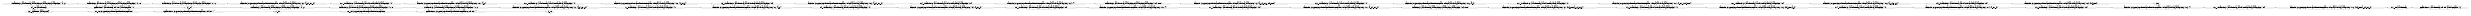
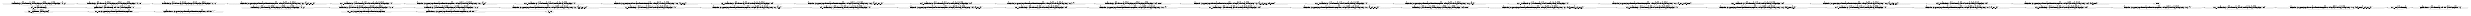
  digraph {
    rankdir=LR
    "r30 := @parameter0: java.lang.String[]"
    "$r0 = new jsr166tests.jtreg.util.TreeMap.NullPermissiveComparator$1"
    "specialinvoke $r0.<jsr166tests.jtreg.util.TreeMap.NullPermissiveComparator$1: void <init>()>()"
-   "r1 = $r0"
    "$r2 = new jsr166tests.jtreg.util.TreeMap.NullPermissiveComparator$2"
    "specialinvoke $r2.<jsr166tests.jtreg.util.TreeMap.NullPermissiveComparator$2: void <init>()>()"
    "r3 = $r2"
    "$r4 = new java.util.TreeMap"
    "specialinvoke $r4.<java.util.TreeMap: void <init>(java.util.Comparator)>(r1)"
-   "r31 = $r4"
    "virtualinvoke r31.<java.util.TreeMap: java.lang.Object put(java.lang.Object,java.lang.Object)>(\"a\", \"A\")"
    "virtualinvoke r31.<java.util.TreeMap: java.lang.Object put(java.lang.Object,java.lang.Object)>(\"b\", \"B\")"
    "virtualinvoke r31.<java.util.TreeMap: java.lang.Object put(java.lang.Object,java.lang.Object)>(\"c\", \"C\")"
    "staticinvoke <jsr166tests.jtreg.util.TreeMap.NullPermissiveComparator: void equal(java.util.Map,java.lang.String)>(r31, \"{a=A, b=B, c=C}\")"
    "$r8 = virtualinvoke r31.<java.util.TreeMap: java.util.SortedMap headMap(java.lang.Object)>(\"b\")"
    "staticinvoke <jsr166tests.jtreg.util.TreeMap.NullPermissiveComparator: void equal(java.util.Map,java.lang.String)>($r8, \"{a=A}\")"
    "$r9 = virtualinvoke r31.<java.util.TreeMap: java.util.SortedMap tailMap(java.lang.Object)>(\"b\")"
    "staticinvoke <jsr166tests.jtreg.util.TreeMap.NullPermissiveComparator: void equal(java.util.Map,java.lang.String)>($r9, \"{b=B, c=C}\")"
    "$r10 = virtualinvoke r31.<java.util.TreeMap: java.util.SortedMap headMap(java.lang.Object)>(null)"
    "staticinvoke <jsr166tests.jtreg.util.TreeMap.NullPermissiveComparator: void equal(java.util.Map,java.lang.String)>($r10, \"{}\")"
    "$r11 = virtualinvoke r31.<java.util.TreeMap: java.util.SortedMap tailMap(java.lang.Object)>(null)"
    "staticinvoke <jsr166tests.jtreg.util.TreeMap.NullPermissiveComparator: void equal(java.util.Map,java.lang.String)>($r11, \"{a=A, b=B, c=C}\")"
    "virtualinvoke r31.<java.util.TreeMap: java.lang.Object put(java.lang.Object,java.lang.Object)>(null, \"NULL\")"
    "staticinvoke <jsr166tests.jtreg.util.TreeMap.NullPermissiveComparator: void equal(java.util.Map,java.lang.String)>(r31, \"{null=NULL, a=A, b=B, c=C}\")"
    "$r13 = virtualinvoke r31.<java.util.TreeMap: java.util.SortedMap headMap(java.lang.Object)>(\"b\")"
    "staticinvoke <jsr166tests.jtreg.util.TreeMap.NullPermissiveComparator: void equal(java.util.Map,java.lang.String)>($r13, \"{null=NULL, a=A}\")"
    "$r14 = virtualinvoke r31.<java.util.TreeMap: java.util.SortedMap tailMap(java.lang.Object)>(\"b\")"
    "staticinvoke <jsr166tests.jtreg.util.TreeMap.NullPermissiveComparator: void equal(java.util.Map,java.lang.String)>($r14, \"{b=B, c=C}\")"
    "$r15 = virtualinvoke r31.<java.util.TreeMap: java.util.SortedMap headMap(java.lang.Object)>(null)"
    "staticinvoke <jsr166tests.jtreg.util.TreeMap.NullPermissiveComparator: void equal(java.util.Map,java.lang.String)>($r15, \"{}\")"
    "$r16 = virtualinvoke r31.<java.util.TreeMap: java.util.SortedMap tailMap(java.lang.Object)>(null)"
    "staticinvoke <jsr166tests.jtreg.util.TreeMap.NullPermissiveComparator: void equal(java.util.Map,java.lang.String)>($r16, \"{null=NULL, a=A, b=B, c=C}\")"
    "$r17 = new java.util.TreeMap"
    "specialinvoke $r17.<java.util.TreeMap: void <init>(java.util.Comparator)>(r3)"
    "virtualinvoke r32.<java.util.TreeMap: java.lang.Object put(java.lang.Object,java.lang.Object)>(\"a\", \"A\")"
    "virtualinvoke r32.<java.util.TreeMap: java.lang.Object put(java.lang.Object,java.lang.Object)>(\"b\", \"B\")"
    "virtualinvoke r32.<java.util.TreeMap: java.lang.Object put(java.lang.Object,java.lang.Object)>(\"c\", \"C\")"
    "staticinvoke <jsr166tests.jtreg.util.TreeMap.NullPermissiveComparator: void equal(java.util.Map,java.lang.String)>(r32, \"{a=A, b=B, c=C}\")"
    "$r21 = virtualinvoke r32.<java.util.TreeMap: java.util.SortedMap headMap(java.lang.Object)>(\"b\")"
    "staticinvoke <jsr166tests.jtreg.util.TreeMap.NullPermissiveComparator: void equal(java.util.Map,java.lang.String)>($r21, \"{a=A}\")"
    "$r22 = virtualinvoke r32.<java.util.TreeMap: java.util.SortedMap tailMap(java.lang.Object)>(\"b\")"
    "staticinvoke <jsr166tests.jtreg.util.TreeMap.NullPermissiveComparator: void equal(java.util.Map,java.lang.String)>($r22, \"{b=B, c=C}\")"
    "$r23 = virtualinvoke r32.<java.util.TreeMap: java.util.SortedMap headMap(java.lang.Object)>(null)"
    "staticinvoke <jsr166tests.jtreg.util.TreeMap.NullPermissiveComparator: void equal(java.util.Map,java.lang.String)>($r23, \"{a=A, b=B, c=C}\")"
    "$r24 = virtualinvoke r32.<java.util.TreeMap: java.util.SortedMap tailMap(java.lang.Object)>(null)"
    "staticinvoke <jsr166tests.jtreg.util.TreeMap.NullPermissiveComparator: void equal(java.util.Map,java.lang.String)>($r24, \"{}\")"
    "virtualinvoke r32.<java.util.TreeMap: java.lang.Object put(java.lang.Object,java.lang.Object)>(null, \"NULL\")"
    "staticinvoke <jsr166tests.jtreg.util.TreeMap.NullPermissiveComparator: void equal(java.util.Map,java.lang.String)>(r32, \"{a=A, b=B, c=C, null=NULL}\")"
    "$r26 = virtualinvoke r32.<java.util.TreeMap: java.util.SortedMap headMap(java.lang.Object)>(\"b\")"
    "staticinvoke <jsr166tests.jtreg.util.TreeMap.NullPermissiveComparator: void equal(java.util.Map,java.lang.String)>($r26, \"{a=A}\")"
    "$r27 = virtualinvoke r32.<java.util.TreeMap: java.util.SortedMap tailMap(java.lang.Object)>(\"b\")"
    "staticinvoke <jsr166tests.jtreg.util.TreeMap.NullPermissiveComparator: void equal(java.util.Map,java.lang.String)>($r27, \"{b=B, c=C, null=NULL}\")"
    "$r28 = virtualinvoke r32.<java.util.TreeMap: java.util.SortedMap headMap(java.lang.Object)>(null)"
    "staticinvoke <jsr166tests.jtreg.util.TreeMap.NullPermissiveComparator: void equal(java.util.Map,java.lang.String)>($r28, \"{a=A, b=B, c=C}\")"
    "$r29 = virtualinvoke r32.<java.util.TreeMap: java.util.SortedMap tailMap(java.lang.Object)>(null)"
    "staticinvoke <jsr166tests.jtreg.util.TreeMap.NullPermissiveComparator: void equal(java.util.Map,java.lang.String)>($r29, \"{null=NULL}\")"
-   return [label=jtreg]
+   return
    "r30 := @parameter0: java.lang.String[]" -> "$r0 = new jsr166tests.jtreg.util.TreeMap.NullPermissiveComparator$1"
    "$r0 = new jsr166tests.jtreg.util.TreeMap.NullPermissiveComparator$1" -> "specialinvoke $r0.<jsr166tests.jtreg.util.TreeMap.NullPermissiveComparator$1: void <init>()>()"
-   "specialinvoke $r0.<jsr166tests.jtreg.util.TreeMap.NullPermissiveComparator$1: void <init>()>()" -> "r1 = $r0"
-   "r1 = $r0" -> "$r2 = new jsr166tests.jtreg.util.TreeMap.NullPermissiveComparator$2"
    "$r2 = new jsr166tests.jtreg.util.TreeMap.NullPermissiveComparator$2" -> "specialinvoke $r2.<jsr166tests.jtreg.util.TreeMap.NullPermissiveComparator$2: void <init>()>()"
    "specialinvoke $r2.<jsr166tests.jtreg.util.TreeMap.NullPermissiveComparator$2: void <init>()>()" -> "r3 = $r2"
    "$r4 = new java.util.TreeMap" -> "specialinvoke $r4.<java.util.TreeMap: void <init>(java.util.Comparator)>(r1)"
-   "specialinvoke $r4.<java.util.TreeMap: void <init>(java.util.Comparator)>(r1)" -> "r31 = $r4"
-   "r31 = $r4" -> "virtualinvoke r31.<java.util.TreeMap: java.lang.Object put(java.lang.Object,java.lang.Object)>(\"a\", \"A\")"
    "virtualinvoke r31.<java.util.TreeMap: java.lang.Object put(java.lang.Object,java.lang.Object)>(\"a\", \"A\")" -> "virtualinvoke r31.<java.util.TreeMap: java.lang.Object put(java.lang.Object,java.lang.Object)>(\"b\", \"B\")"
    "virtualinvoke r31.<java.util.TreeMap: java.lang.Object put(java.lang.Object,java.lang.Object)>(\"b\", \"B\")" -> "virtualinvoke r31.<java.util.TreeMap: java.lang.Object put(java.lang.Object,java.lang.Object)>(\"c\", \"C\")"
    "virtualinvoke r31.<java.util.TreeMap: java.lang.Object put(java.lang.Object,java.lang.Object)>(\"c\", \"C\")" -> "staticinvoke <jsr166tests.jtreg.util.TreeMap.NullPermissiveComparator: void equal(java.util.Map,java.lang.String)>(r31, \"{a=A, b=B, c=C}\")"
    "staticinvoke <jsr166tests.jtreg.util.TreeMap.NullPermissiveComparator: void equal(java.util.Map,java.lang.String)>(r31, \"{a=A, b=B, c=C}\")" -> "$r8 = virtualinvoke r31.<java.util.TreeMap: java.util.SortedMap headMap(java.lang.Object)>(\"b\")"
    "$r8 = virtualinvoke r31.<java.util.TreeMap: java.util.SortedMap headMap(java.lang.Object)>(\"b\")" -> "staticinvoke <jsr166tests.jtreg.util.TreeMap.NullPermissiveComparator: void equal(java.util.Map,java.lang.String)>($r8, \"{a=A}\")"
    "staticinvoke <jsr166tests.jtreg.util.TreeMap.NullPermissiveComparator: void equal(java.util.Map,java.lang.String)>($r8, \"{a=A}\")" -> "$r9 = virtualinvoke r31.<java.util.TreeMap: java.util.SortedMap tailMap(java.lang.Object)>(\"b\")"
    "$r9 = virtualinvoke r31.<java.util.TreeMap: java.util.SortedMap tailMap(java.lang.Object)>(\"b\")" -> "staticinvoke <jsr166tests.jtreg.util.TreeMap.NullPermissiveComparator: void equal(java.util.Map,java.lang.String)>($r9, \"{b=B, c=C}\")"
    "staticinvoke <jsr166tests.jtreg.util.TreeMap.NullPermissiveComparator: void equal(java.util.Map,java.lang.String)>($r9, \"{b=B, c=C}\")" -> "$r10 = virtualinvoke r31.<java.util.TreeMap: java.util.SortedMap headMap(java.lang.Object)>(null)"
    "$r10 = virtualinvoke r31.<java.util.TreeMap: java.util.SortedMap headMap(java.lang.Object)>(null)" -> "staticinvoke <jsr166tests.jtreg.util.TreeMap.NullPermissiveComparator: void equal(java.util.Map,java.lang.String)>($r10, \"{}\")"
    "staticinvoke <jsr166tests.jtreg.util.TreeMap.NullPermissiveComparator: void equal(java.util.Map,java.lang.String)>($r10, \"{}\")" -> "$r11 = virtualinvoke r31.<java.util.TreeMap: java.util.SortedMap tailMap(java.lang.Object)>(null)"
    "$r11 = virtualinvoke r31.<java.util.TreeMap: java.util.SortedMap tailMap(java.lang.Object)>(null)" -> "staticinvoke <jsr166tests.jtreg.util.TreeMap.NullPermissiveComparator: void equal(java.util.Map,java.lang.String)>($r11, \"{a=A, b=B, c=C}\")"
    "staticinvoke <jsr166tests.jtreg.util.TreeMap.NullPermissiveComparator: void equal(java.util.Map,java.lang.String)>($r11, \"{a=A, b=B, c=C}\")" -> "virtualinvoke r31.<java.util.TreeMap: java.lang.Object put(java.lang.Object,java.lang.Object)>(null, \"NULL\")"
    "virtualinvoke r31.<java.util.TreeMap: java.lang.Object put(java.lang.Object,java.lang.Object)>(null, \"NULL\")" -> "staticinvoke <jsr166tests.jtreg.util.TreeMap.NullPermissiveComparator: void equal(java.util.Map,java.lang.String)>(r31, \"{null=NULL, a=A, b=B, c=C}\")"
    "staticinvoke <jsr166tests.jtreg.util.TreeMap.NullPermissiveComparator: void equal(java.util.Map,java.lang.String)>(r31, \"{null=NULL, a=A, b=B, c=C}\")" -> "$r13 = virtualinvoke r31.<java.util.TreeMap: java.util.SortedMap headMap(java.lang.Object)>(\"b\")"
    "$r13 = virtualinvoke r31.<java.util.TreeMap: java.util.SortedMap headMap(java.lang.Object)>(\"b\")" -> "staticinvoke <jsr166tests.jtreg.util.TreeMap.NullPermissiveComparator: void equal(java.util.Map,java.lang.String)>($r13, \"{null=NULL, a=A}\")"
    "staticinvoke <jsr166tests.jtreg.util.TreeMap.NullPermissiveComparator: void equal(java.util.Map,java.lang.String)>($r13, \"{null=NULL, a=A}\")" -> "$r14 = virtualinvoke r31.<java.util.TreeMap: java.util.SortedMap tailMap(java.lang.Object)>(\"b\")"
    "$r14 = virtualinvoke r31.<java.util.TreeMap: java.util.SortedMap tailMap(java.lang.Object)>(\"b\")" -> "staticinvoke <jsr166tests.jtreg.util.TreeMap.NullPermissiveComparator: void equal(java.util.Map,java.lang.String)>($r14, \"{b=B, c=C}\")"
    "staticinvoke <jsr166tests.jtreg.util.TreeMap.NullPermissiveComparator: void equal(java.util.Map,java.lang.String)>($r14, \"{b=B, c=C}\")" -> "$r15 = virtualinvoke r31.<java.util.TreeMap: java.util.SortedMap headMap(java.lang.Object)>(null)"
    "$r15 = virtualinvoke r31.<java.util.TreeMap: java.util.SortedMap headMap(java.lang.Object)>(null)" -> "staticinvoke <jsr166tests.jtreg.util.TreeMap.NullPermissiveComparator: void equal(java.util.Map,java.lang.String)>($r15, \"{}\")"
    "staticinvoke <jsr166tests.jtreg.util.TreeMap.NullPermissiveComparator: void equal(java.util.Map,java.lang.String)>($r15, \"{}\")" -> "$r16 = virtualinvoke r31.<java.util.TreeMap: java.util.SortedMap tailMap(java.lang.Object)>(null)"
    "$r16 = virtualinvoke r31.<java.util.TreeMap: java.util.SortedMap tailMap(java.lang.Object)>(null)" -> "staticinvoke <jsr166tests.jtreg.util.TreeMap.NullPermissiveComparator: void equal(java.util.Map,java.lang.String)>($r16, \"{null=NULL, a=A, b=B, c=C}\")"
    "staticinvoke <jsr166tests.jtreg.util.TreeMap.NullPermissiveComparator: void equal(java.util.Map,java.lang.String)>($r16, \"{null=NULL, a=A, b=B, c=C}\")" -> "$r17 = new java.util.TreeMap"
    "$r17 = new java.util.TreeMap" -> "specialinvoke $r17.<java.util.TreeMap: void <init>(java.util.Comparator)>(r3)"
    "virtualinvoke r32.<java.util.TreeMap: java.lang.Object put(java.lang.Object,java.lang.Object)>(\"a\", \"A\")" -> "virtualinvoke r32.<java.util.TreeMap: java.lang.Object put(java.lang.Object,java.lang.Object)>(\"b\", \"B\")"
    "virtualinvoke r32.<java.util.TreeMap: java.lang.Object put(java.lang.Object,java.lang.Object)>(\"b\", \"B\")" -> "virtualinvoke r32.<java.util.TreeMap: java.lang.Object put(java.lang.Object,java.lang.Object)>(\"c\", \"C\")"
    "virtualinvoke r32.<java.util.TreeMap: java.lang.Object put(java.lang.Object,java.lang.Object)>(\"c\", \"C\")" -> "staticinvoke <jsr166tests.jtreg.util.TreeMap.NullPermissiveComparator: void equal(java.util.Map,java.lang.String)>(r32, \"{a=A, b=B, c=C}\")"
    "staticinvoke <jsr166tests.jtreg.util.TreeMap.NullPermissiveComparator: void equal(java.util.Map,java.lang.String)>(r32, \"{a=A, b=B, c=C}\")" -> "$r21 = virtualinvoke r32.<java.util.TreeMap: java.util.SortedMap headMap(java.lang.Object)>(\"b\")"
    "$r21 = virtualinvoke r32.<java.util.TreeMap: java.util.SortedMap headMap(java.lang.Object)>(\"b\")" -> "staticinvoke <jsr166tests.jtreg.util.TreeMap.NullPermissiveComparator: void equal(java.util.Map,java.lang.String)>($r21, \"{a=A}\")"
    "staticinvoke <jsr166tests.jtreg.util.TreeMap.NullPermissiveComparator: void equal(java.util.Map,java.lang.String)>($r21, \"{a=A}\")" -> "$r22 = virtualinvoke r32.<java.util.TreeMap: java.util.SortedMap tailMap(java.lang.Object)>(\"b\")"
    "$r22 = virtualinvoke r32.<java.util.TreeMap: java.util.SortedMap tailMap(java.lang.Object)>(\"b\")" -> "staticinvoke <jsr166tests.jtreg.util.TreeMap.NullPermissiveComparator: void equal(java.util.Map,java.lang.String)>($r22, \"{b=B, c=C}\")"
    "staticinvoke <jsr166tests.jtreg.util.TreeMap.NullPermissiveComparator: void equal(java.util.Map,java.lang.String)>($r22, \"{b=B, c=C}\")" -> "$r23 = virtualinvoke r32.<java.util.TreeMap: java.util.SortedMap headMap(java.lang.Object)>(null)"
    "$r23 = virtualinvoke r32.<java.util.TreeMap: java.util.SortedMap headMap(java.lang.Object)>(null)" -> "staticinvoke <jsr166tests.jtreg.util.TreeMap.NullPermissiveComparator: void equal(java.util.Map,java.lang.String)>($r23, \"{a=A, b=B, c=C}\")"
    "staticinvoke <jsr166tests.jtreg.util.TreeMap.NullPermissiveComparator: void equal(java.util.Map,java.lang.String)>($r23, \"{a=A, b=B, c=C}\")" -> "$r24 = virtualinvoke r32.<java.util.TreeMap: java.util.SortedMap tailMap(java.lang.Object)>(null)"
    "$r24 = virtualinvoke r32.<java.util.TreeMap: java.util.SortedMap tailMap(java.lang.Object)>(null)" -> "staticinvoke <jsr166tests.jtreg.util.TreeMap.NullPermissiveComparator: void equal(java.util.Map,java.lang.String)>($r24, \"{}\")"
    "staticinvoke <jsr166tests.jtreg.util.TreeMap.NullPermissiveComparator: void equal(java.util.Map,java.lang.String)>($r24, \"{}\")" -> "virtualinvoke r32.<java.util.TreeMap: java.lang.Object put(java.lang.Object,java.lang.Object)>(null, \"NULL\")"
    "virtualinvoke r32.<java.util.TreeMap: java.lang.Object put(java.lang.Object,java.lang.Object)>(null, \"NULL\")" -> "staticinvoke <jsr166tests.jtreg.util.TreeMap.NullPermissiveComparator: void equal(java.util.Map,java.lang.String)>(r32, \"{a=A, b=B, c=C, null=NULL}\")"
    "staticinvoke <jsr166tests.jtreg.util.TreeMap.NullPermissiveComparator: void equal(java.util.Map,java.lang.String)>(r32, \"{a=A, b=B, c=C, null=NULL}\")" -> "$r26 = virtualinvoke r32.<java.util.TreeMap: java.util.SortedMap headMap(java.lang.Object)>(\"b\")"
    "$r26 = virtualinvoke r32.<java.util.TreeMap: java.util.SortedMap headMap(java.lang.Object)>(\"b\")" -> "staticinvoke <jsr166tests.jtreg.util.TreeMap.NullPermissiveComparator: void equal(java.util.Map,java.lang.String)>($r26, \"{a=A}\")"
    "staticinvoke <jsr166tests.jtreg.util.TreeMap.NullPermissiveComparator: void equal(java.util.Map,java.lang.String)>($r26, \"{a=A}\")" -> "$r27 = virtualinvoke r32.<java.util.TreeMap: java.util.SortedMap tailMap(java.lang.Object)>(\"b\")"
    "$r27 = virtualinvoke r32.<java.util.TreeMap: java.util.SortedMap tailMap(java.lang.Object)>(\"b\")" -> "staticinvoke <jsr166tests.jtreg.util.TreeMap.NullPermissiveComparator: void equal(java.util.Map,java.lang.String)>($r27, \"{b=B, c=C, null=NULL}\")"
    "staticinvoke <jsr166tests.jtreg.util.TreeMap.NullPermissiveComparator: void equal(java.util.Map,java.lang.String)>($r27, \"{b=B, c=C, null=NULL}\")" -> "$r28 = virtualinvoke r32.<java.util.TreeMap: java.util.SortedMap headMap(java.lang.Object)>(null)"
    "$r28 = virtualinvoke r32.<java.util.TreeMap: java.util.SortedMap headMap(java.lang.Object)>(null)" -> "staticinvoke <jsr166tests.jtreg.util.TreeMap.NullPermissiveComparator: void equal(java.util.Map,java.lang.String)>($r28, \"{a=A, b=B, c=C}\")"
    "staticinvoke <jsr166tests.jtreg.util.TreeMap.NullPermissiveComparator: void equal(java.util.Map,java.lang.String)>($r28, \"{a=A, b=B, c=C}\")" -> "$r29 = virtualinvoke r32.<java.util.TreeMap: java.util.SortedMap tailMap(java.lang.Object)>(null)"
    "$r29 = virtualinvoke r32.<java.util.TreeMap: java.util.SortedMap tailMap(java.lang.Object)>(null)" -> "staticinvoke <jsr166tests.jtreg.util.TreeMap.NullPermissiveComparator: void equal(java.util.Map,java.lang.String)>($r29, \"{null=NULL}\")"
    "staticinvoke <jsr166tests.jtreg.util.TreeMap.NullPermissiveComparator: void equal(java.util.Map,java.lang.String)>($r29, \"{null=NULL}\")" -> return
  }
